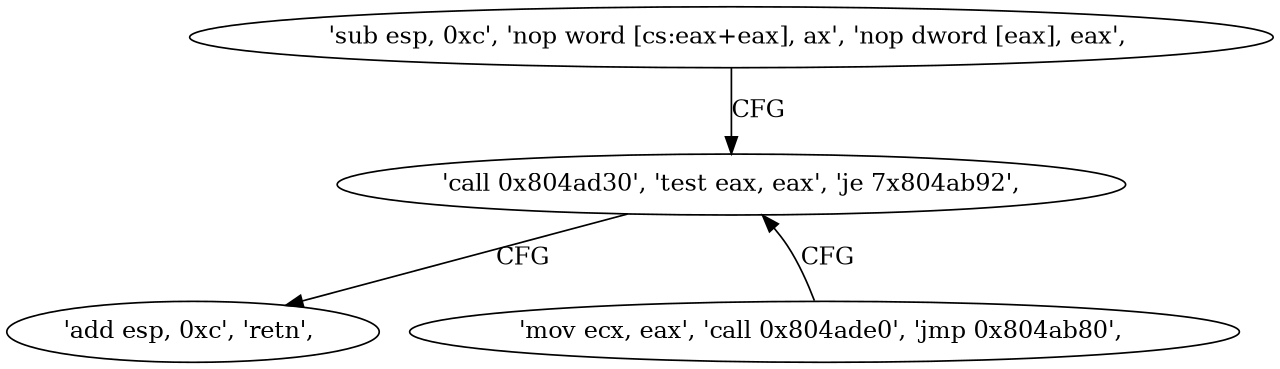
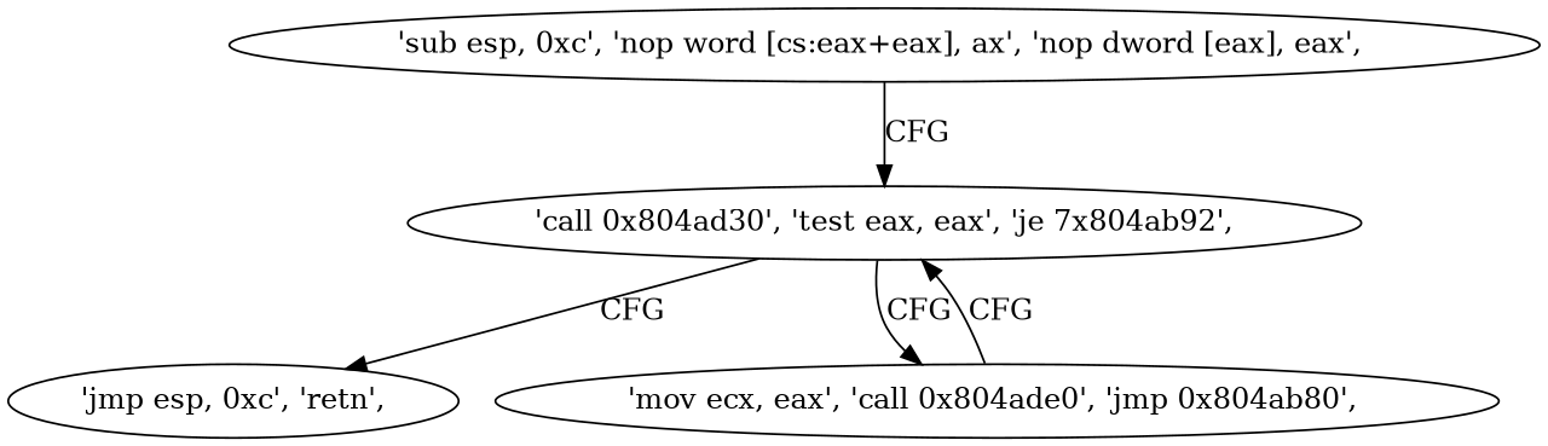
  digraph {
    n1 [label="'sub esp, 0xc', 'nop word [cs:eax+eax], ax', 'nop dword [eax], eax', "]
    n2 [label="'call 0x804ad30', 'test eax, eax', 'je 7x804ab92',"]
-   n3 [label="'add esp, 0xc', 'retn', "]
+   n3 [label="'jmp esp, 0xc', 'retn',"]
    n4 [label="'mov ecx, eax', 'call 0x804ade0', 'jmp 0x804ab80', "]
    n1 -> n2 [label=CFG]
    n2 -> n3 [label=CFG]
+   n2 -> n4 [label=CFG]
    n4 -> n2 [label=CFG]
  }
